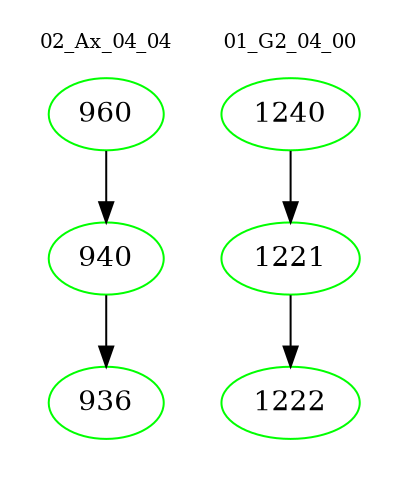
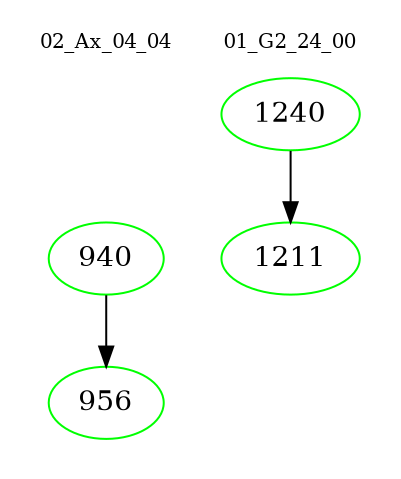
  digraph {
    node [color=green]
    edge [color=black]
-   n1 [label=960]
    n2 [label=940]
-   n3 [label=936]
+   n3 [label=956]
    n4 [label=1240]
-   n5 [label=1221]
-   n6 [label=1222]
+   n5 [label=1211]
    subgraph cluster_1 {
      color=white
      fontsize=10
      label="02_Ax_04_04"
-     n1
      n2
      n3
    }
    subgraph cluster_2 {
      color=white
      fontsize=10
-     label="01_G2_04_00"
+     label="01_G2_24_00"
      n4
      n5
-     n6
    }
-   n1 -> n2
    n2 -> n3
    n4 -> n5
-   n5 -> n6
  }
